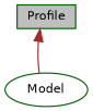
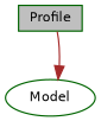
  digraph {
    node [color=darkgreen fontname=Helvetica fontsize=10 style=filled]
    n1 [fillcolor=grey75 fontcolor=black height=0.2 label=Profile shape=box width=0.4]
    n2 [fillcolor=white height=0.2 label=Model shape=ellipse width=0.4]
-   n1 -> n2 [color=brown dir=back fontname=Helvetica fontsize=10 labelfontname=Helvetica labelfontsize=10 style=solid]
+   n2 -> n1 [color=brown dir=back fontname=Helvetica fontsize=10 labelfontname=Helvetica labelfontsize=10 style=solid]
  }
